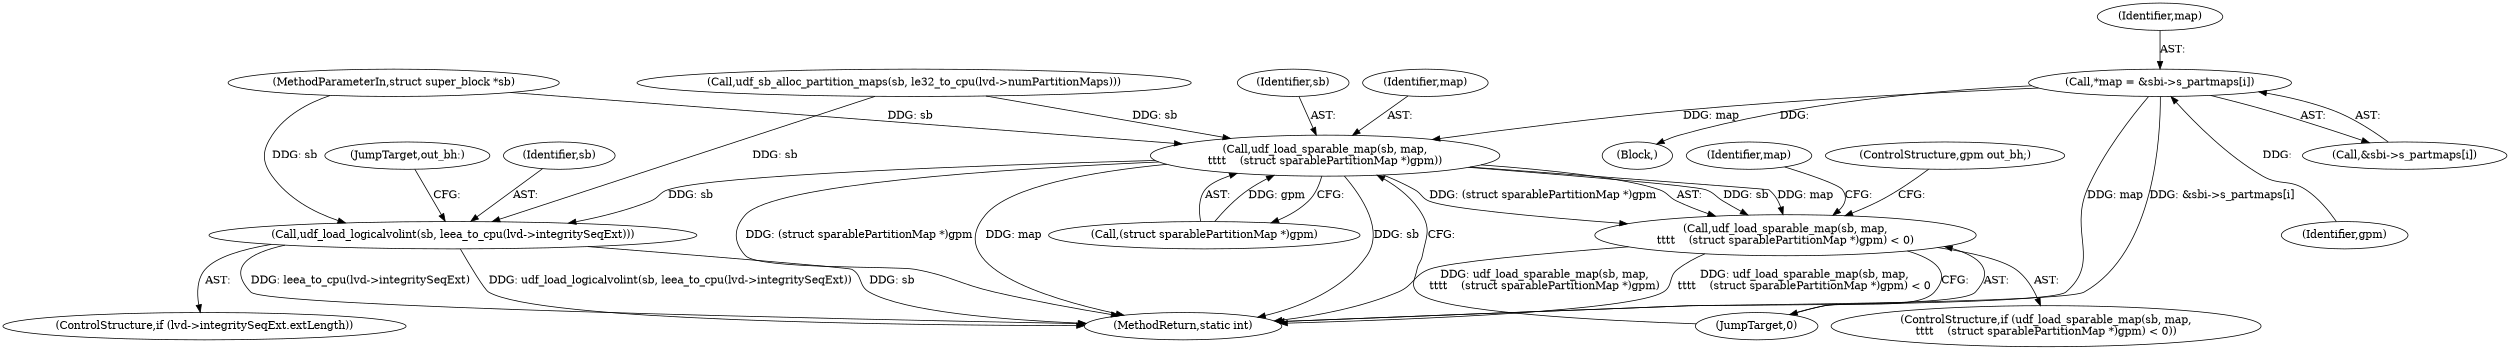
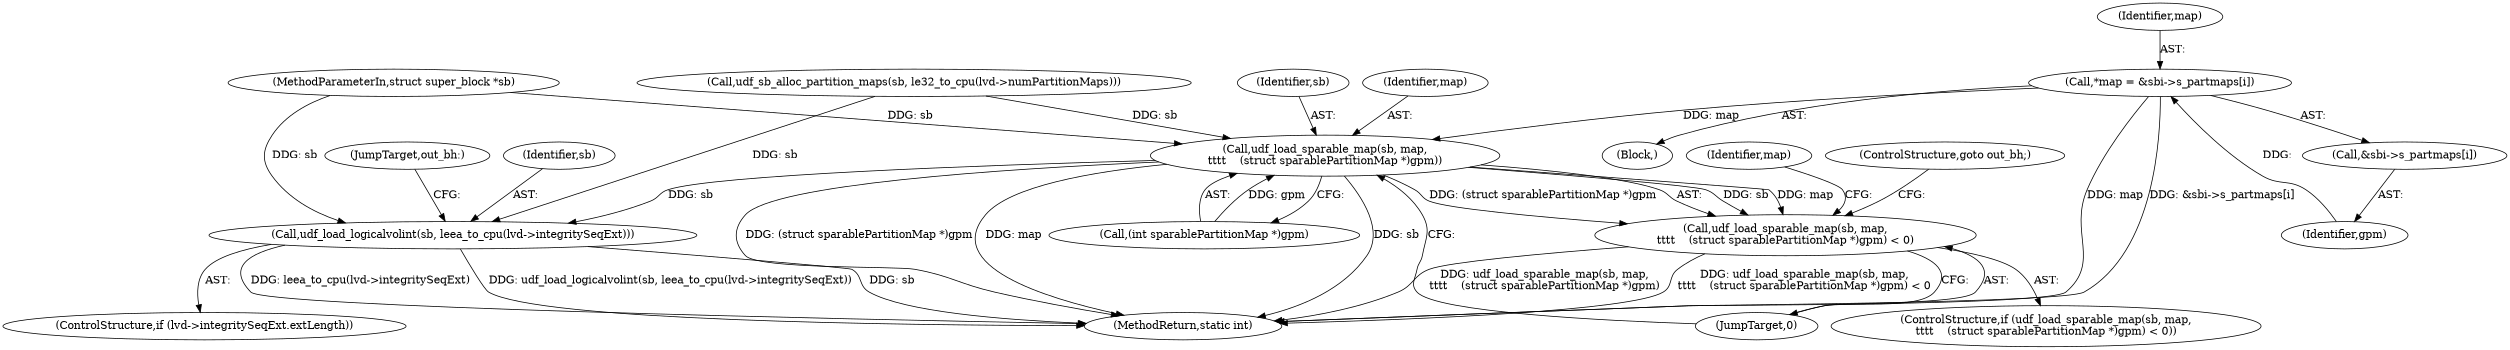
  digraph {
    n1 [label="(Call,*map = &sbi->s_partmaps[i])"]
    n2 [label="(Call,udf_load_sparable_map(sb, map,\n\t\t\t\t    (struct sparablePartitionMap *)gpm))"]
    n3 [label="(Block,)"]
    n4 [label="(MethodReturn,static int)"]
    n5 [label="(Call,&sbi->s_partmaps[i])"]
    n6 [label="(Call,udf_load_sparable_map(sb, map,\n\t\t\t\t    (struct sparablePartitionMap *)gpm) < 0)"]
    n7 [label="(Call,udf_load_logicalvolint(sb, leea_to_cpu(lvd->integritySeqExt)))"]
-   n8 [label="(Call,(struct sparablePartitionMap *)gpm)"]
+   n8 [label="(Call,(int sparablePartitionMap *)gpm)"]
    n9 [label="(JumpTarget,0)"]
    n10 [label="(ControlStructure,if (udf_load_sparable_map(sb, map,\n\t\t\t\t    (struct sparablePartitionMap *)gpm) < 0))"]
    n11 [label="(ControlStructure,if (lvd->integritySeqExt.extLength))"]
    n12 [label="(MethodParameterIn,struct super_block *sb)"]
    n13 [label="(Identifier,map)"]
    n14 [label="(Identifier,map)"]
    n15 [label="(Identifier,sb)"]
    n16 [label="(Call,udf_sb_alloc_partition_maps(sb, le32_to_cpu(lvd->numPartitionMaps)))"]
    n17 [label="(Identifier,gpm)"]
-   n18 [label="(ControlStructure,gpm out_bh;)"]
+   n18 [label="(ControlStructure,goto out_bh;)"]
    n19 [label="(JumpTarget,out_bh:)"]
    n20 [label="(Identifier,sb)"]
    n21 [label="(Identifier,map)"]
    n1 -> n2 [label="DDG: map"]
-   n1 -> n3 [label="DDG: "]
+   n1 -> n3 [label="AST: "]
    n1 -> n4 [label="DDG: map"]
    n1 -> n4 [label="DDG: &sbi->s_partmaps[i]"]
    n1 -> n5 [label="AST: "]
    n2 -> n4 [label="DDG: sb"]
    n2 -> n4 [label="DDG: map"]
    n2 -> n4 [label="DDG: (struct sparablePartitionMap *)gpm"]
    n2 -> n6 [label="AST: "]
    n2 -> n6 [label="DDG: sb"]
    n2 -> n6 [label="DDG: map"]
    n2 -> n6 [label="DDG: (struct sparablePartitionMap *)gpm"]
    n2 -> n7 [label="DDG: sb"]
    n2 -> n8 [label="CFG: "]
-   n5 -> n1 [label="AST: "]
+   n5 -> n17 [label="AST: "]
    n6 -> n4 [label="DDG: udf_load_sparable_map(sb, map,\n\t\t\t\t    (struct sparablePartitionMap *)gpm) < 0"]
    n6 -> n4 [label="DDG: udf_load_sparable_map(sb, map,\n\t\t\t\t    (struct sparablePartitionMap *)gpm)"]
    n6 -> n9 [label="CFG: "]
    n6 -> n10 [label="AST: "]
    n7 -> n4 [label="DDG: udf_load_logicalvolint(sb, leea_to_cpu(lvd->integritySeqExt))"]
    n7 -> n4 [label="DDG: sb"]
    n7 -> n4 [label="DDG: leea_to_cpu(lvd->integritySeqExt)"]
    n7 -> n11 [label="AST: "]
    n8 -> n2 [label="AST: "]
    n8 -> n2 [label="DDG: gpm"]
    n9 -> n2 [label="CFG: "]
    n9 -> n6 [label="AST: "]
    n12 -> n2 [label="DDG: sb"]
    n12 -> n7 [label="DDG: sb"]
    n13 -> n6 [label="CFG: "]
    n14 -> n2 [label="AST: "]
    n15 -> n2 [label="AST: "]
    n16 -> n2 [label="DDG: sb"]
    n16 -> n7 [label="DDG: sb"]
    n17 -> n1 [label="DDG: "]
    n18 -> n6 [label="CFG: "]
    n19 -> n7 [label="CFG: "]
    n20 -> n7 [label="AST: "]
    n21 -> n1 [label="AST: "]
  }
